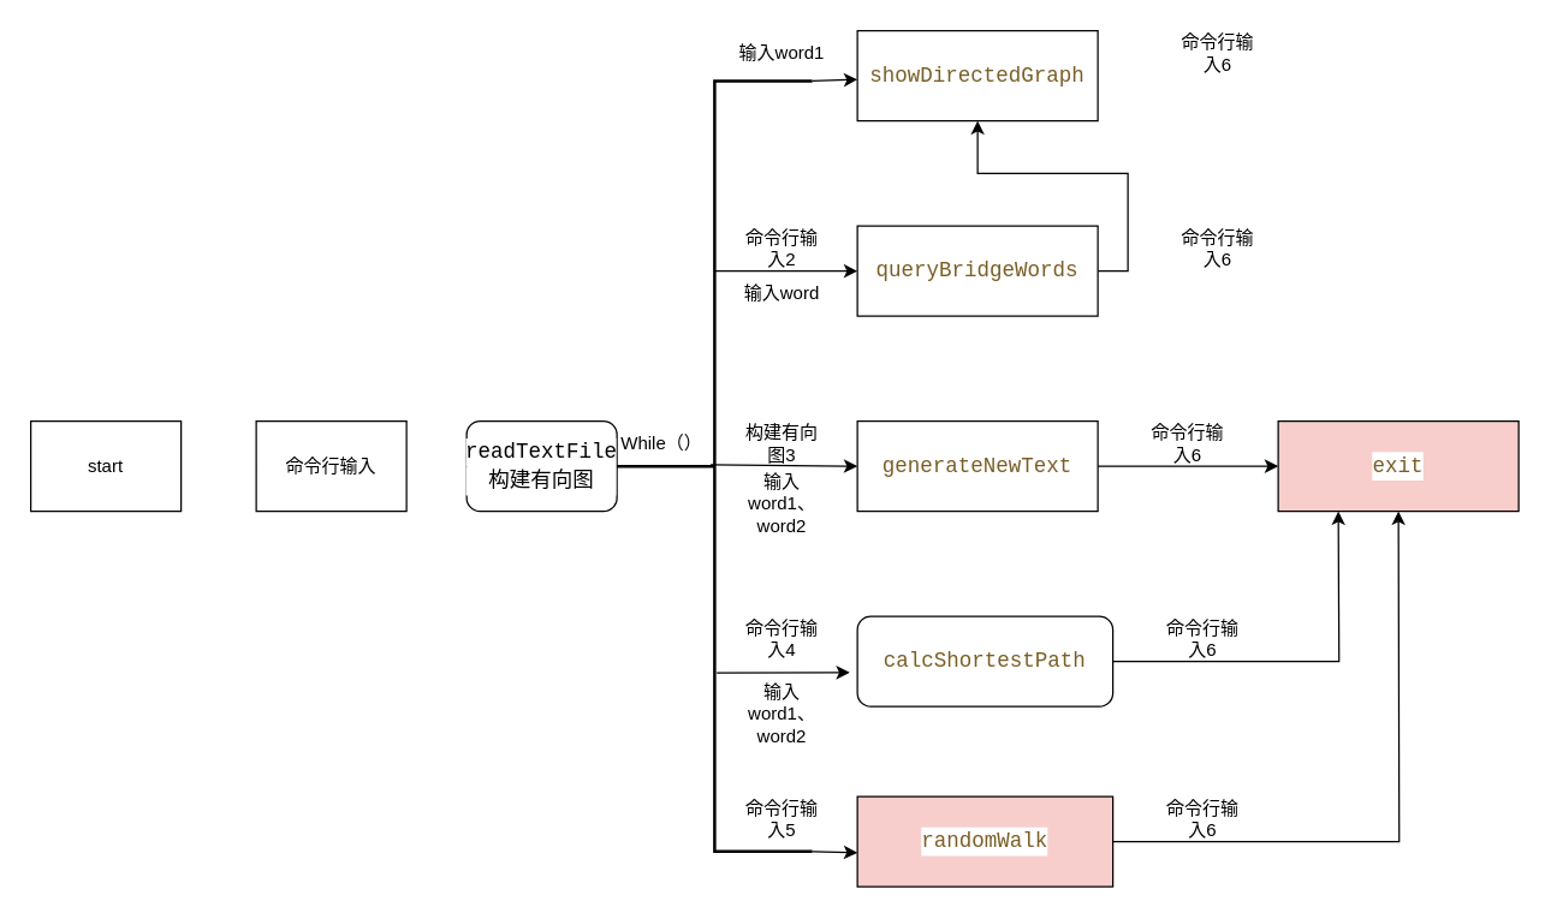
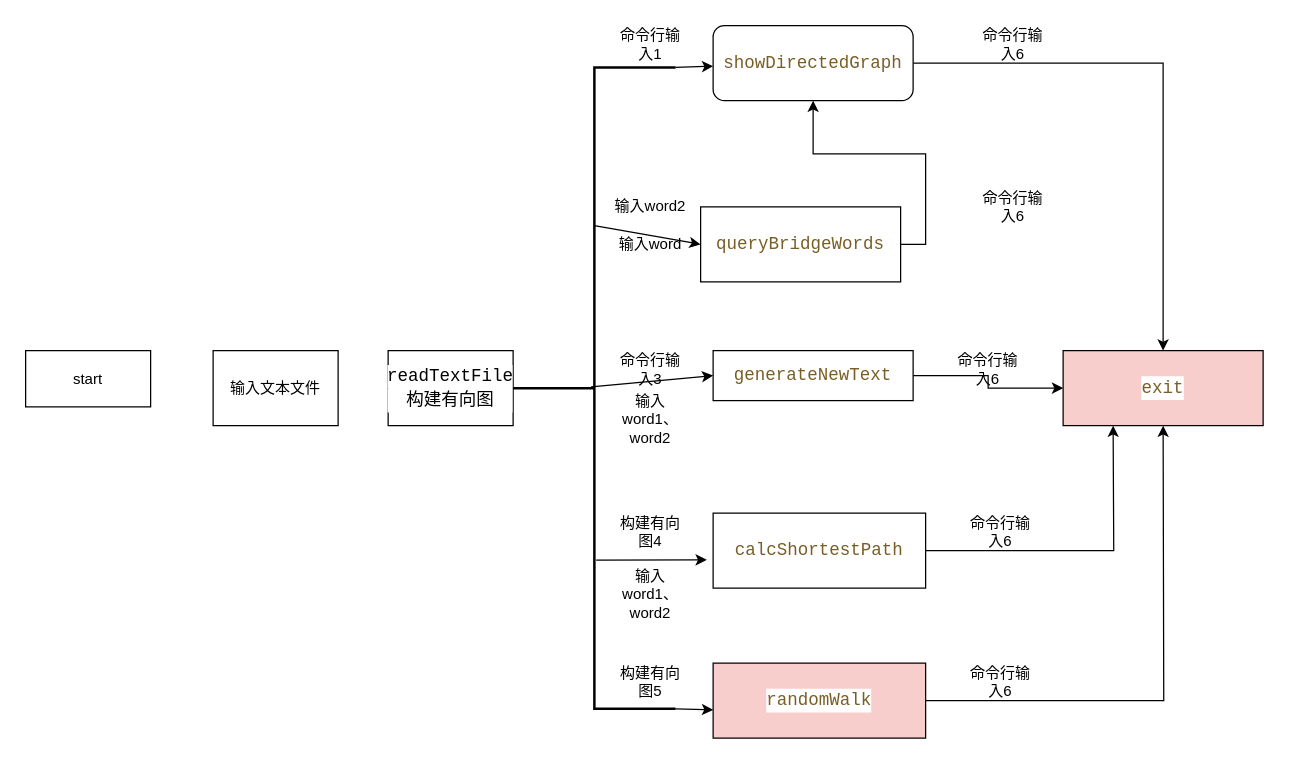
  <mxCell id="0" />
  <mxCell id="1" parent="0" />
- <mxCell id="2" value="start" style="rounded=0;whiteSpace=wrap;html=1;" vertex="1" parent="1"><mxGeometry x="20" y="280" width="100" height="60" as="geometry" /></mxCell>
+ <mxCell id="2" value="start" style="rounded=0;whiteSpace=wrap;html=1;" vertex="1" parent="1"><mxGeometry x="20" y="280" width="100" height="45" as="geometry" /></mxCell>
  <mxCell id="3" style="edgeStyle=orthogonalEdgeStyle;rounded=0;orthogonalLoop=1;jettySize=auto;html=1;exitX=0;exitY=0.5;exitDx=0;exitDy=0;" edge="1" parent="1" source="4"><mxGeometry relative="1" as="geometry"><mxPoint x="190" y="310" as="targetPoint" /></mxGeometry></mxCell>
- <mxCell id="4" value="命令行输入" style="rounded=0;whiteSpace=wrap;html=1;" vertex="1" parent="1"><mxGeometry x="170" y="280" width="100" height="60" as="geometry" /></mxCell>
- <mxCell id="5" value="&lt;div style=&quot;background-color: rgb(255, 255, 255); font-family: Consolas, &amp;quot;Courier New&amp;quot;, monospace; font-size: 14px; line-height: 19px; white-space: pre;&quot;&gt;readTextFile&lt;/div&gt;&lt;div style=&quot;background-color: rgb(255, 255, 255); font-family: Consolas, &amp;quot;Courier New&amp;quot;, monospace; font-size: 14px; line-height: 19px; white-space: pre;&quot;&gt;构建有向图&lt;/div&gt;" style="whiteSpace=wrap;html=1;rounded=1;" vertex="1" parent="1"><mxGeometry x="310" y="280" width="100" height="60" as="geometry" /></mxCell>
+ <mxCell id="4" value="输入文本文件" style="rounded=0;whiteSpace=wrap;html=1;" vertex="1" parent="1"><mxGeometry x="170" y="280" width="100" height="60" as="geometry" /></mxCell>
+ <mxCell id="5" value="&lt;div style=&quot;background-color: rgb(255, 255, 255); font-family: Consolas, &amp;quot;Courier New&amp;quot;, monospace; font-size: 14px; line-height: 19px; white-space: pre;&quot;&gt;readTextFile&lt;/div&gt;&lt;div style=&quot;background-color: rgb(255, 255, 255); font-family: Consolas, &amp;quot;Courier New&amp;quot;, monospace; font-size: 14px; line-height: 19px; white-space: pre;&quot;&gt;构建有向图&lt;/div&gt;" style="rounded=0;whiteSpace=wrap;html=1;" vertex="1" parent="1"><mxGeometry x="310" y="280" width="100" height="60" as="geometry" /></mxCell>
  <mxCell id="6" value="" style="strokeWidth=2;html=1;shape=mxgraph.flowchart.annotation_2;align=left;labelPosition=right;pointerEvents=1;" vertex="1" parent="1"><mxGeometry x="410" y="53.43" width="130" height="513.13" as="geometry" /></mxCell>
- <mxCell id="8" value="&lt;div style=&quot;color: rgb(59, 59, 59); background-color: rgb(255, 255, 255); font-family: Consolas, &amp;quot;Courier New&amp;quot;, monospace; font-size: 14px; line-height: 19px; white-space: pre;&quot;&gt;&lt;span style=&quot;color: #795e26;&quot;&gt;showDirectedGraph&lt;/span&gt;&lt;/div&gt;" style="rounded=0;whiteSpace=wrap;html=1;" vertex="1" parent="1"><mxGeometry x="570" y="20" width="160" height="60" as="geometry" /></mxCell>
+ <mxCell id="7" value="" style="edgeStyle=orthogonalEdgeStyle;rounded=0;orthogonalLoop=1;jettySize=auto;html=1;" edge="1" parent="1" source="8" target="31"><mxGeometry relative="1" as="geometry" /></mxCell>
+ <mxCell id="8" value="&lt;div style=&quot;color: rgb(59, 59, 59); background-color: rgb(255, 255, 255); font-family: Consolas, &amp;quot;Courier New&amp;quot;, monospace; font-size: 14px; line-height: 19px; white-space: pre;&quot;&gt;&lt;span style=&quot;color: #795e26;&quot;&gt;showDirectedGraph&lt;/span&gt;&lt;/div&gt;" style="whiteSpace=wrap;html=1;rounded=1;" vertex="1" parent="1"><mxGeometry x="570" y="20" width="160" height="60" as="geometry" /></mxCell>
  <mxCell id="9" style="edgeStyle=orthogonalEdgeStyle;rounded=0;orthogonalLoop=1;jettySize=auto;html=1;exitX=1;exitY=0.5;exitDx=0;exitDy=0;entryX=0;entryY=0.5;entryDx=0;entryDy=0;" edge="1" parent="1" source="10" target="31"><mxGeometry relative="1" as="geometry" /></mxCell>
- <mxCell id="10" value="&lt;div style=&quot;color: rgb(59, 59, 59); background-color: rgb(255, 255, 255); font-family: Consolas, &amp;quot;Courier New&amp;quot;, monospace; font-size: 14px; line-height: 19px; white-space: pre;&quot;&gt;&lt;span style=&quot;color: #795e26;&quot;&gt;generateNewText&lt;/span&gt;&lt;/div&gt;" style="rounded=0;whiteSpace=wrap;html=1;" vertex="1" parent="1"><mxGeometry x="570" y="279.99" width="160" height="60" as="geometry" /></mxCell>
+ <mxCell id="10" value="&lt;div style=&quot;color: rgb(59, 59, 59); background-color: rgb(255, 255, 255); font-family: Consolas, &amp;quot;Courier New&amp;quot;, monospace; font-size: 14px; line-height: 19px; white-space: pre;&quot;&gt;&lt;span style=&quot;color: #795e26;&quot;&gt;generateNewText&lt;/span&gt;&lt;/div&gt;" style="rounded=0;whiteSpace=wrap;html=1;" vertex="1" parent="1"><mxGeometry x="570" y="279.99" width="160" height="40" as="geometry" /></mxCell>
  <mxCell id="11" style="edgeStyle=orthogonalEdgeStyle;rounded=0;orthogonalLoop=1;jettySize=auto;html=1;exitX=1;exitY=0.5;exitDx=0;exitDy=0;" edge="1" parent="1" source="12" target="8"><mxGeometry relative="1" as="geometry" /></mxCell>
- <mxCell id="12" value="&lt;div style=&quot;color: rgb(59, 59, 59); background-color: rgb(255, 255, 255); font-family: Consolas, &amp;quot;Courier New&amp;quot;, monospace; font-size: 14px; line-height: 19px; white-space: pre;&quot;&gt;&lt;span style=&quot;color: #795e26;&quot;&gt;queryBridgeWords&lt;/span&gt;&lt;/div&gt;" style="rounded=0;whiteSpace=wrap;html=1;" vertex="1" parent="1"><mxGeometry x="570" y="150" width="160" height="60" as="geometry" /></mxCell>
+ <mxCell id="12" value="&lt;div style=&quot;color: rgb(59, 59, 59); background-color: rgb(255, 255, 255); font-family: Consolas, &amp;quot;Courier New&amp;quot;, monospace; font-size: 14px; line-height: 19px; white-space: pre;&quot;&gt;&lt;span style=&quot;color: #795e26;&quot;&gt;queryBridgeWords&lt;/span&gt;&lt;/div&gt;" style="rounded=0;whiteSpace=wrap;html=1;" vertex="1" parent="1"><mxGeometry x="560" y="165" width="160" height="60" as="geometry" /></mxCell>
  <mxCell id="13" style="edgeStyle=orthogonalEdgeStyle;rounded=0;orthogonalLoop=1;jettySize=auto;html=1;exitX=1;exitY=0.5;exitDx=0;exitDy=0;" edge="1" parent="1" source="14"><mxGeometry relative="1" as="geometry"><mxPoint x="890" y="340" as="targetPoint" /></mxGeometry></mxCell>
- <mxCell id="14" value="&lt;div style=&quot;color: rgb(59, 59, 59); background-color: rgb(255, 255, 255); font-family: Consolas, &amp;quot;Courier New&amp;quot;, monospace; font-size: 14px; line-height: 19px; white-space: pre;&quot;&gt;&lt;span style=&quot;color: #795e26;&quot;&gt;calcShortestPath&lt;/span&gt;&lt;/div&gt;" style="whiteSpace=wrap;html=1;rounded=1;" vertex="1" parent="1"><mxGeometry x="570" y="410" width="170" height="60" as="geometry" /></mxCell>
+ <mxCell id="14" value="&lt;div style=&quot;color: rgb(59, 59, 59); background-color: rgb(255, 255, 255); font-family: Consolas, &amp;quot;Courier New&amp;quot;, monospace; font-size: 14px; line-height: 19px; white-space: pre;&quot;&gt;&lt;span style=&quot;color: #795e26;&quot;&gt;calcShortestPath&lt;/span&gt;&lt;/div&gt;" style="rounded=0;whiteSpace=wrap;html=1;" vertex="1" parent="1"><mxGeometry x="570" y="410" width="170" height="60" as="geometry" /></mxCell>
  <mxCell id="15" style="edgeStyle=orthogonalEdgeStyle;rounded=0;orthogonalLoop=1;jettySize=auto;html=1;exitX=1;exitY=0.5;exitDx=0;exitDy=0;" edge="1" parent="1" source="16"><mxGeometry relative="1" as="geometry"><mxPoint x="930" y="340" as="targetPoint" /></mxGeometry></mxCell>
  <mxCell id="16" value="&lt;div style=&quot;color: rgb(59, 59, 59); background-color: rgb(255, 255, 255); font-family: Consolas, &amp;quot;Courier New&amp;quot;, monospace; font-size: 14px; line-height: 19px; white-space: pre;&quot;&gt;&lt;span style=&quot;color: #795e26;&quot;&gt;randomWalk&lt;/span&gt;&lt;/div&gt;" style="rounded=0;whiteSpace=wrap;html=1;fillColor=#f8cecc;" vertex="1" parent="1"><mxGeometry x="570" y="530" width="170" height="60" as="geometry" /></mxCell>
  <mxCell id="17" value="" style="endArrow=classic;html=1;rounded=0;exitX=0.48;exitY=0.498;exitDx=0;exitDy=0;exitPerimeter=0;entryX=0;entryY=0.5;entryDx=0;entryDy=0;" edge="1" parent="1" source="6" target="10"><mxGeometry width="50" height="50" relative="1" as="geometry"><mxPoint x="540" y="330" as="sourcePoint" /><mxPoint x="590" y="280" as="targetPoint" /></mxGeometry></mxCell>
  <mxCell id="18" value="" style="endArrow=classic;html=1;rounded=0;entryX=0;entryY=0.5;entryDx=0;entryDy=0;" edge="1" parent="1" target="12"><mxGeometry width="50" height="50" relative="1" as="geometry"><mxPoint x="475" y="180" as="sourcePoint" /><mxPoint x="540" y="185" as="targetPoint" /></mxGeometry></mxCell>
  <mxCell id="19" value="" style="endArrow=classic;html=1;rounded=0;entryX=-0.03;entryY=0.623;entryDx=0;entryDy=0;exitX=0.511;exitY=0.768;exitDx=0;exitDy=0;exitPerimeter=0;entryPerimeter=0;" edge="1" parent="1" source="6" target="14"><mxGeometry width="50" height="50" relative="1" as="geometry"><mxPoint x="485" y="190" as="sourcePoint" /><mxPoint x="550" y="190" as="targetPoint" /></mxGeometry></mxCell>
- <mxCell id="20" value="While（）" style="text;html=1;align=center;verticalAlign=middle;whiteSpace=wrap;rounded=0;" vertex="1" parent="1"><mxGeometry x="410" y="279.99" width="60" height="30" as="geometry" /></mxCell>
  <mxCell id="21" value="" style="endArrow=classic;html=1;rounded=0;exitX=1;exitY=0;exitDx=0;exitDy=0;exitPerimeter=0;" edge="1" parent="1" source="6" target="8"><mxGeometry width="50" height="50" relative="1" as="geometry"><mxPoint x="600" as="sourcePoint" y="30" /><mxPoint x="650" y="-20" as="targetPoint" /></mxGeometry></mxCell>
  <mxCell id="22" value="" style="endArrow=classic;html=1;rounded=0;exitX=1;exitY=1;exitDx=0;exitDy=0;exitPerimeter=0;entryX=0;entryY=0.623;entryDx=0;entryDy=0;entryPerimeter=0;" edge="1" parent="1" source="6" target="16"><mxGeometry width="50" height="50" relative="1" as="geometry"><mxPoint x="600" y="330" as="sourcePoint" /><mxPoint x="650" y="280" as="targetPoint" /></mxGeometry></mxCell>
- <mxCell id="23" value="输入word1" style="text;html=1;align=center;verticalAlign=middle;whiteSpace=wrap;rounded=0;" vertex="1" parent="1"><mxGeometry x="490" y="20" width="60" height="30" as="geometry" /></mxCell>
- <mxCell id="24" value="命令行输入2" style="text;html=1;align=center;verticalAlign=middle;whiteSpace=wrap;rounded=0;" vertex="1" parent="1"><mxGeometry x="490" y="150" width="60" height="30" as="geometry" /></mxCell>
- <mxCell id="25" value="构建有向图3" style="text;html=1;align=center;verticalAlign=middle;whiteSpace=wrap;rounded=0;" vertex="1" parent="1"><mxGeometry x="490" y="279.99" width="60" height="30" as="geometry" /></mxCell>
- <mxCell id="26" value="命令行输入4" style="text;html=1;align=center;verticalAlign=middle;whiteSpace=wrap;rounded=0;" vertex="1" parent="1"><mxGeometry x="490" y="410" width="60" height="30" as="geometry" /></mxCell>
- <mxCell id="27" value="命令行输入5" style="text;html=1;align=center;verticalAlign=middle;whiteSpace=wrap;rounded=0;" vertex="1" parent="1"><mxGeometry x="490" y="530" width="60" height="30" as="geometry" /></mxCell>
+ <mxCell id="23" value="命令行输入1" style="text;html=1;align=center;verticalAlign=middle;whiteSpace=wrap;rounded=0;" vertex="1" parent="1"><mxGeometry x="490" y="20" width="60" height="30" as="geometry" /></mxCell>
+ <mxCell id="24" value="输入word2" style="text;html=1;align=center;verticalAlign=middle;whiteSpace=wrap;rounded=0;" vertex="1" parent="1"><mxGeometry x="490" y="150" width="60" height="30" as="geometry" /></mxCell>
+ <mxCell id="25" value="命令行输入3" style="text;html=1;align=center;verticalAlign=middle;whiteSpace=wrap;rounded=0;" vertex="1" parent="1"><mxGeometry x="490" y="279.99" width="60" height="30" as="geometry" /></mxCell>
+ <mxCell id="26" value="构建有向图4" style="text;html=1;align=center;verticalAlign=middle;whiteSpace=wrap;rounded=0;" vertex="1" parent="1"><mxGeometry x="490" y="410" width="60" height="30" as="geometry" /></mxCell>
+ <mxCell id="27" value="构建有向图5" style="text;html=1;align=center;verticalAlign=middle;whiteSpace=wrap;rounded=0;" vertex="1" parent="1"><mxGeometry x="490" y="530" width="60" height="30" as="geometry" /></mxCell>
  <mxCell id="28" value="输入word" style="text;html=1;align=center;verticalAlign=middle;whiteSpace=wrap;rounded=0;" vertex="1" parent="1"><mxGeometry x="490" y="180" width="60" height="30" as="geometry" /></mxCell>
  <mxCell id="29" value="输入word1、word2" style="text;html=1;align=center;verticalAlign=middle;whiteSpace=wrap;rounded=0;" vertex="1" parent="1"><mxGeometry x="490" y="320" width="60" height="30" as="geometry" /></mxCell>
  <mxCell id="30" value="输入word1、word2" style="text;html=1;align=center;verticalAlign=middle;whiteSpace=wrap;rounded=0;" vertex="1" parent="1"><mxGeometry x="490" y="460" width="60" height="30" as="geometry" /></mxCell>
  <mxCell id="31" value="&lt;div style=&quot;color: rgb(59, 59, 59); background-color: rgb(255, 255, 255); font-family: Consolas, &amp;quot;Courier New&amp;quot;, monospace; font-size: 14px; line-height: 19px; white-space: pre;&quot;&gt;&lt;span style=&quot;color: #795e26;&quot;&gt;exit&lt;/span&gt;&lt;/div&gt;" style="rounded=0;whiteSpace=wrap;html=1;fillColor=#f8cecc;" vertex="1" parent="1"><mxGeometry x="850" y="279.99" width="160" height="60" as="geometry" /></mxCell>
  <mxCell id="32" value="命令行输入6" style="text;html=1;align=center;verticalAlign=middle;whiteSpace=wrap;rounded=0;" vertex="1" parent="1"><mxGeometry x="780" y="20" width="60" height="30" as="geometry" /></mxCell>
  <mxCell id="33" value="命令行输入6" style="text;html=1;align=center;verticalAlign=middle;whiteSpace=wrap;rounded=0;" vertex="1" parent="1"><mxGeometry x="780" y="150" width="60" height="30" as="geometry" /></mxCell>
  <mxCell id="34" value="命令行输入6" style="text;html=1;align=center;verticalAlign=middle;whiteSpace=wrap;rounded=0;" vertex="1" parent="1"><mxGeometry x="760" y="280" width="60" height="30" as="geometry" /></mxCell>
  <mxCell id="35" value="命令行输入6" style="text;html=1;align=center;verticalAlign=middle;whiteSpace=wrap;rounded=0;" vertex="1" parent="1"><mxGeometry x="770" y="410" width="60" height="30" as="geometry" /></mxCell>
  <mxCell id="36" value="命令行输入6" style="text;html=1;align=center;verticalAlign=middle;whiteSpace=wrap;rounded=0;" vertex="1" parent="1"><mxGeometry x="770" y="530" width="60" height="30" as="geometry" /></mxCell>
